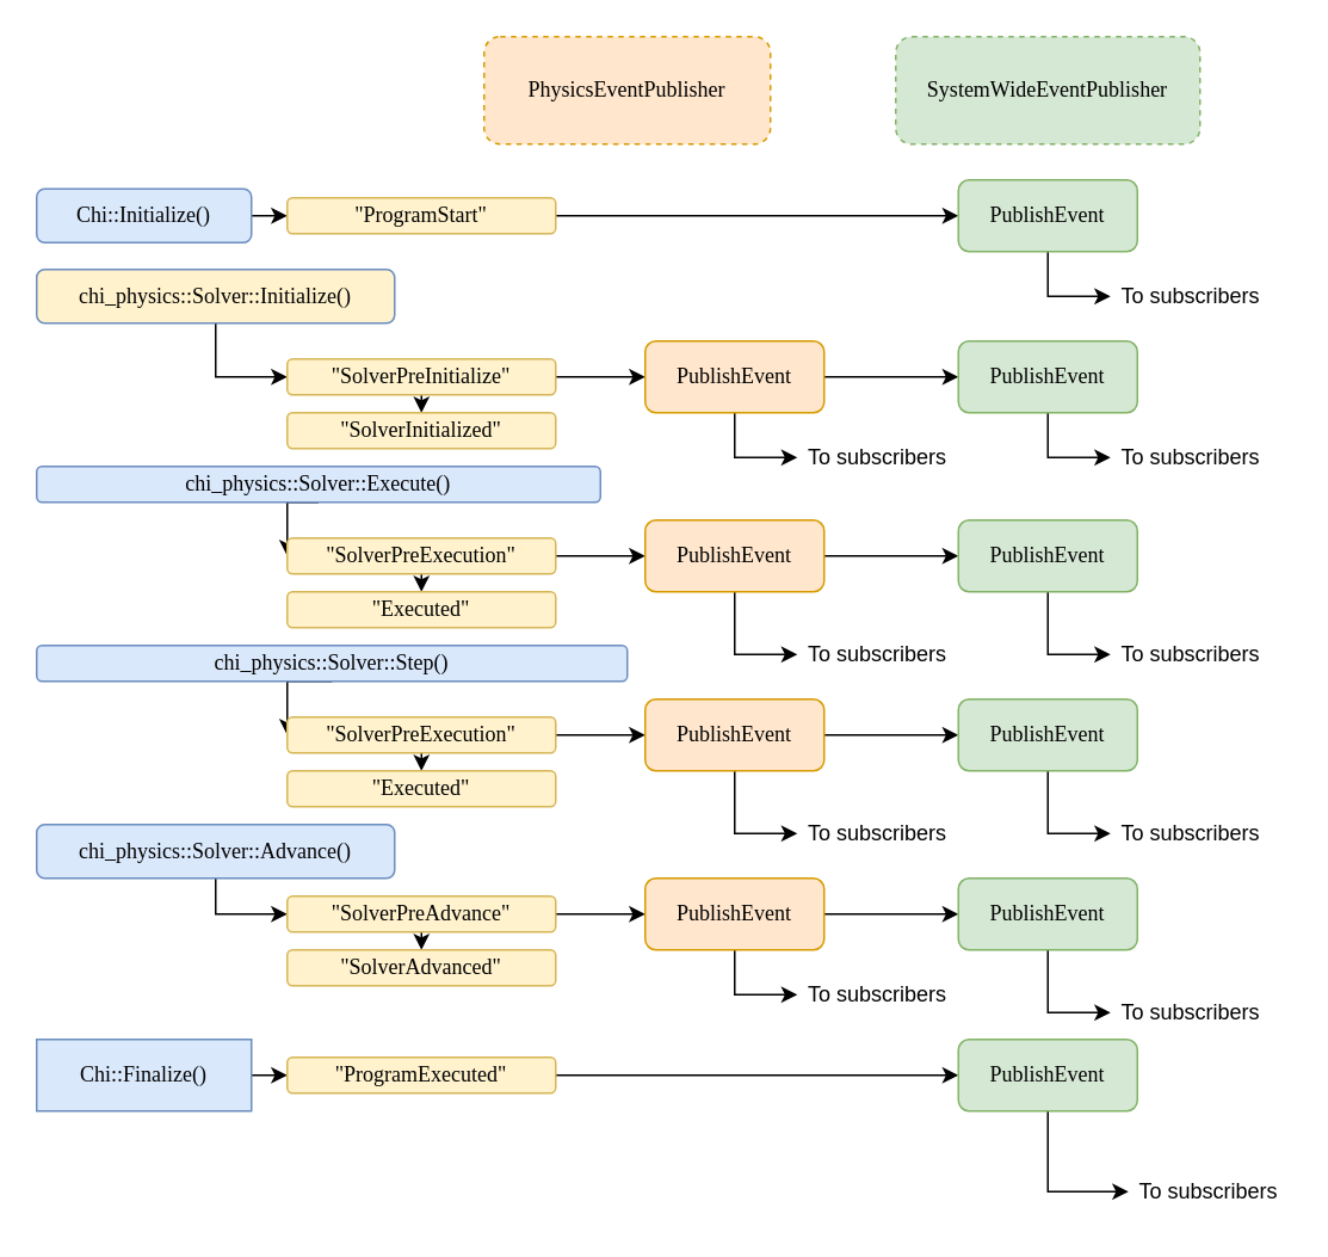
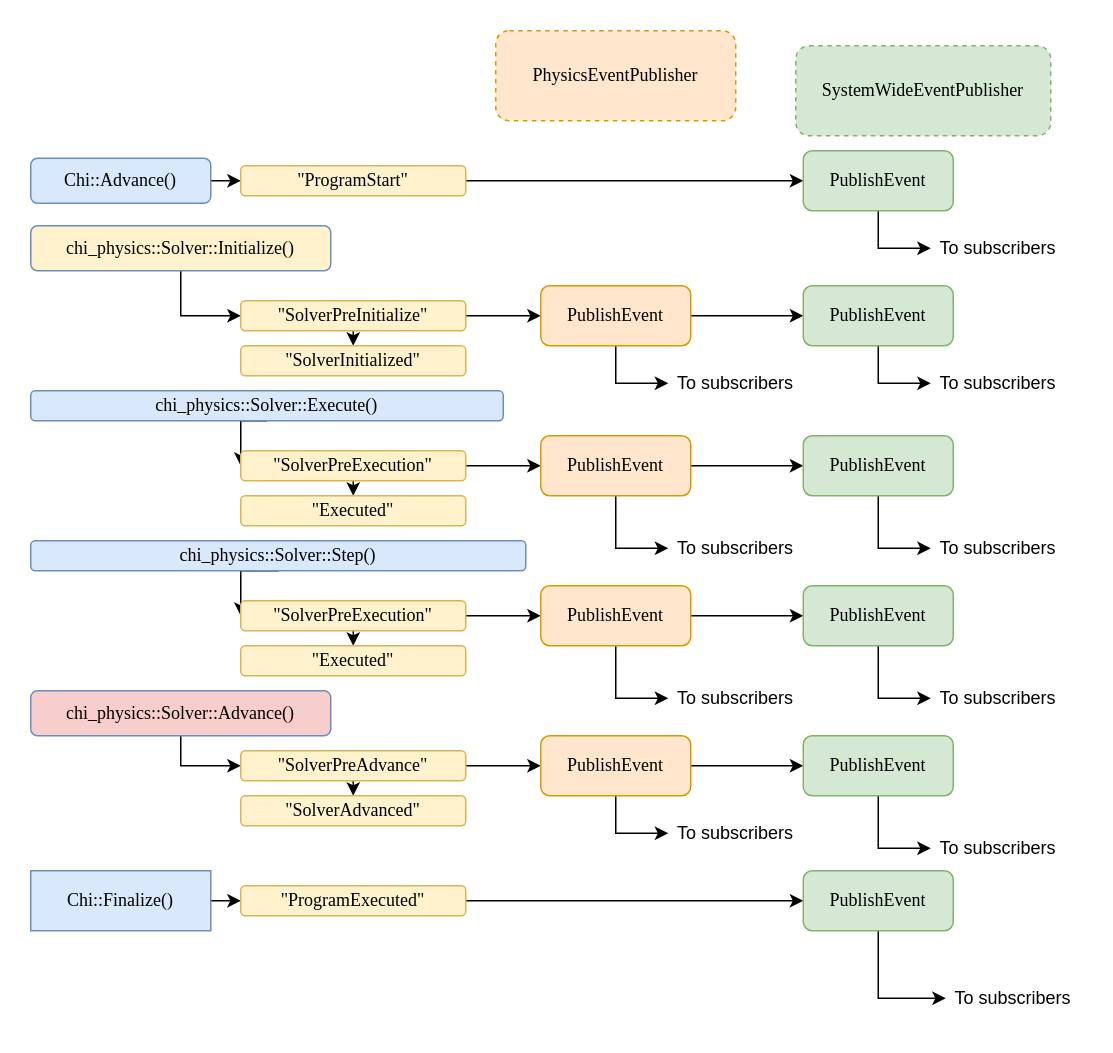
  <mxCell id="0" />
  <mxCell id="1" parent="0" />
- <mxCell id="2" value="SystemWideEventPublisher" style="rounded=1;whiteSpace=wrap;html=1;fontFamily=Comic Sans MS;dashed=1;fillColor=#d5e8d4;strokeColor=#82b366;" vertex="1" parent="1"><mxGeometry x="500" y="20" width="170" height="60" as="geometry" /></mxCell>
+ <mxCell id="2" value="SystemWideEventPublisher" style="rounded=1;whiteSpace=wrap;html=1;fontFamily=Comic Sans MS;dashed=1;fillColor=#d5e8d4;strokeColor=#82b366;" vertex="1" parent="1"><mxGeometry x="530" y="30" width="170" height="60" as="geometry" /></mxCell>
  <mxCell id="3" style="edgeStyle=orthogonalEdgeStyle;rounded=0;orthogonalLoop=1;jettySize=auto;html=1;exitX=1;exitY=0.5;exitDx=0;exitDy=0;entryX=0;entryY=0.5;entryDx=0;entryDy=0;" edge="1" parent="1" source="4" target="8"><mxGeometry relative="1" as="geometry" /></mxCell>
- <mxCell id="4" value="Chi::Initialize()" style="rounded=1;whiteSpace=wrap;html=1;fontFamily=Comic Sans MS;fillColor=#dae8fc;strokeColor=#6c8ebf;" vertex="1" parent="1"><mxGeometry x="20" y="105" width="120" height="30" as="geometry" /></mxCell>
+ <mxCell id="4" value="Chi::Advance()" style="rounded=1;whiteSpace=wrap;html=1;fontFamily=Comic Sans MS;fillColor=#dae8fc;strokeColor=#6c8ebf;" vertex="1" parent="1"><mxGeometry x="20" y="105" width="120" height="30" as="geometry" /></mxCell>
  <mxCell id="5" style="edgeStyle=orthogonalEdgeStyle;rounded=0;orthogonalLoop=1;jettySize=auto;html=1;exitX=1;exitY=0.5;exitDx=0;exitDy=0;entryX=0;entryY=0.5;entryDx=0;entryDy=0;" edge="1" parent="1" source="6" target="12"><mxGeometry relative="1" as="geometry" /></mxCell>
  <mxCell id="6" value="Chi::Finalize()" style="whiteSpace=wrap;html=1;fontFamily=Comic Sans MS;fillColor=#dae8fc;strokeColor=#6c8ebf;rounded=0;" vertex="1" parent="1"><mxGeometry x="20" y="580" width="120" height="40" as="geometry" /></mxCell>
  <mxCell id="7" style="edgeStyle=orthogonalEdgeStyle;rounded=0;orthogonalLoop=1;jettySize=auto;html=1;exitX=1;exitY=0.5;exitDx=0;exitDy=0;entryX=0;entryY=0.5;entryDx=0;entryDy=0;" edge="1" parent="1" source="8" target="10"><mxGeometry relative="1" as="geometry" /></mxCell>
  <mxCell id="8" value="&quot;ProgramStart&quot;" style="rounded=1;whiteSpace=wrap;html=1;fontFamily=Comic Sans MS;fillColor=#fff2cc;strokeColor=#d6b656;" vertex="1" parent="1"><mxGeometry x="160" y="110" width="150" height="20" as="geometry" /></mxCell>
  <mxCell id="9" style="edgeStyle=orthogonalEdgeStyle;rounded=0;orthogonalLoop=1;jettySize=auto;html=1;exitX=0.5;exitY=1;exitDx=0;exitDy=0;entryX=0;entryY=0.5;entryDx=0;entryDy=0;" edge="1" parent="1" source="10" target="64"><mxGeometry relative="1" as="geometry" /></mxCell>
  <mxCell id="10" value="PublishEvent" style="rounded=1;whiteSpace=wrap;html=1;fontFamily=Comic Sans MS;fillColor=#d5e8d4;strokeColor=#82b366;" vertex="1" parent="1"><mxGeometry x="535" y="100" width="100" height="40" as="geometry" /></mxCell>
  <mxCell id="11" style="edgeStyle=orthogonalEdgeStyle;rounded=0;orthogonalLoop=1;jettySize=auto;html=1;exitX=1;exitY=0.5;exitDx=0;exitDy=0;" edge="1" parent="1" source="12" target="51"><mxGeometry relative="1" as="geometry" /></mxCell>
  <mxCell id="12" value="&quot;ProgramExecuted&quot;" style="rounded=1;whiteSpace=wrap;html=1;fontFamily=Comic Sans MS;fillColor=#fff2cc;strokeColor=#d6b656;" vertex="1" parent="1"><mxGeometry x="160" y="590" width="150" height="20" as="geometry" /></mxCell>
- <mxCell id="13" value="PhysicsEventPublisher" style="rounded=1;whiteSpace=wrap;html=1;fontFamily=Comic Sans MS;dashed=1;fillColor=#ffe6cc;strokeColor=#d79b00;" vertex="1" parent="1"><mxGeometry x="270" y="20" width="160" height="60" as="geometry" /></mxCell>
+ <mxCell id="13" value="PhysicsEventPublisher" style="rounded=1;whiteSpace=wrap;html=1;fontFamily=Comic Sans MS;dashed=1;fillColor=#ffe6cc;strokeColor=#d79b00;" vertex="1" parent="1"><mxGeometry x="330" y="20" width="160" height="60" as="geometry" /></mxCell>
  <mxCell id="14" style="edgeStyle=orthogonalEdgeStyle;rounded=0;orthogonalLoop=1;jettySize=auto;html=1;exitX=0.5;exitY=1;exitDx=0;exitDy=0;entryX=0;entryY=0.5;entryDx=0;entryDy=0;" edge="1" parent="1" source="15" target="24"><mxGeometry relative="1" as="geometry" /></mxCell>
  <mxCell id="15" value="chi_physics::Solver::Initialize()" style="rounded=1;whiteSpace=wrap;html=1;fontFamily=Comic Sans MS;fillColor=#fff2cc;strokeColor=#6c8ebf;" vertex="1" parent="1"><mxGeometry x="20" y="150" width="200" height="30" as="geometry" /></mxCell>
  <mxCell id="16" style="edgeStyle=orthogonalEdgeStyle;rounded=0;orthogonalLoop=1;jettySize=auto;html=1;exitX=0.5;exitY=1;exitDx=0;exitDy=0;entryX=0;entryY=0.5;entryDx=0;entryDy=0;" edge="1" parent="1" source="17" target="31"><mxGeometry relative="1" as="geometry" /></mxCell>
  <mxCell id="17" value="chi_physics::Solver::Execute()" style="rounded=1;whiteSpace=wrap;html=1;fontFamily=Comic Sans MS;fillColor=#dae8fc;strokeColor=#6c8ebf;" vertex="1" parent="1"><mxGeometry x="20" y="260" width="315" height="20" as="geometry" /></mxCell>
  <mxCell id="18" style="edgeStyle=orthogonalEdgeStyle;rounded=0;orthogonalLoop=1;jettySize=auto;html=1;exitX=0.5;exitY=1;exitDx=0;exitDy=0;entryX=0;entryY=0.5;entryDx=0;entryDy=0;" edge="1" parent="1" source="19" target="38"><mxGeometry relative="1" as="geometry" /></mxCell>
  <mxCell id="19" value="chi_physics::Solver::Step()" style="rounded=1;whiteSpace=wrap;html=1;fontFamily=Comic Sans MS;fillColor=#dae8fc;strokeColor=#6c8ebf;" vertex="1" parent="1"><mxGeometry x="20" y="360" width="330" height="20" as="geometry" /></mxCell>
  <mxCell id="20" style="edgeStyle=orthogonalEdgeStyle;rounded=0;orthogonalLoop=1;jettySize=auto;html=1;exitX=0.5;exitY=1;exitDx=0;exitDy=0;entryX=0;entryY=0.5;entryDx=0;entryDy=0;" edge="1" parent="1" source="21" target="45"><mxGeometry relative="1" as="geometry" /></mxCell>
- <mxCell id="21" value="chi_physics::Solver::Advance()" style="rounded=1;whiteSpace=wrap;html=1;fontFamily=Comic Sans MS;fillColor=#dae8fc;strokeColor=#6c8ebf;" vertex="1" parent="1"><mxGeometry x="20" y="460" width="200" height="30" as="geometry" /></mxCell>
+ <mxCell id="21" value="chi_physics::Solver::Advance()" style="rounded=1;whiteSpace=wrap;html=1;fontFamily=Comic Sans MS;fillColor=#f8cecc;strokeColor=#6c8ebf;" vertex="1" parent="1"><mxGeometry x="20" y="460" width="200" height="30" as="geometry" /></mxCell>
  <mxCell id="22" style="edgeStyle=orthogonalEdgeStyle;rounded=0;orthogonalLoop=1;jettySize=auto;html=1;exitX=0.5;exitY=1;exitDx=0;exitDy=0;entryX=0.5;entryY=0;entryDx=0;entryDy=0;" edge="1" parent="1" source="24" target="25"><mxGeometry relative="1" as="geometry" /></mxCell>
  <mxCell id="23" style="edgeStyle=orthogonalEdgeStyle;rounded=0;orthogonalLoop=1;jettySize=auto;html=1;exitX=1;exitY=0.5;exitDx=0;exitDy=0;entryX=0;entryY=0.5;entryDx=0;entryDy=0;" edge="1" parent="1" source="24" target="28"><mxGeometry relative="1" as="geometry" /></mxCell>
  <mxCell id="24" value="&quot;SolverPreInitialize&quot;" style="rounded=1;whiteSpace=wrap;html=1;fontFamily=Comic Sans MS;fillColor=#fff2cc;strokeColor=#d6b656;" vertex="1" parent="1"><mxGeometry x="160" y="200" width="150" height="20" as="geometry" /></mxCell>
  <mxCell id="25" value="&quot;SolverInitialized&quot;" style="rounded=1;whiteSpace=wrap;html=1;fontFamily=Comic Sans MS;fillColor=#fff2cc;strokeColor=#d6b656;" vertex="1" parent="1"><mxGeometry x="160" y="230" width="150" height="20" as="geometry" /></mxCell>
  <mxCell id="26" style="edgeStyle=orthogonalEdgeStyle;rounded=0;orthogonalLoop=1;jettySize=auto;html=1;exitX=1;exitY=0.5;exitDx=0;exitDy=0;" edge="1" parent="1" source="28" target="59"><mxGeometry relative="1" as="geometry" /></mxCell>
  <mxCell id="27" style="edgeStyle=orthogonalEdgeStyle;rounded=0;orthogonalLoop=1;jettySize=auto;html=1;exitX=0.5;exitY=1;exitDx=0;exitDy=0;entryX=0;entryY=0.5;entryDx=0;entryDy=0;" edge="1" parent="1" source="28" target="60"><mxGeometry relative="1" as="geometry" /></mxCell>
  <mxCell id="28" value="PublishEvent" style="rounded=1;whiteSpace=wrap;html=1;fontFamily=Comic Sans MS;fillColor=#ffe6cc;strokeColor=#d79b00;" vertex="1" parent="1"><mxGeometry x="360" y="190" width="100" height="40" as="geometry" /></mxCell>
  <mxCell id="29" style="edgeStyle=orthogonalEdgeStyle;rounded=0;orthogonalLoop=1;jettySize=auto;html=1;exitX=0.5;exitY=1;exitDx=0;exitDy=0;entryX=0.5;entryY=0;entryDx=0;entryDy=0;" edge="1" parent="1" source="31" target="32"><mxGeometry relative="1" as="geometry" /></mxCell>
  <mxCell id="30" style="edgeStyle=orthogonalEdgeStyle;rounded=0;orthogonalLoop=1;jettySize=auto;html=1;exitX=1;exitY=0.5;exitDx=0;exitDy=0;" edge="1" parent="1" source="31" target="35"><mxGeometry relative="1" as="geometry" /></mxCell>
  <mxCell id="31" value="&quot;SolverPreExecution&quot;" style="rounded=1;whiteSpace=wrap;html=1;fontFamily=Comic Sans MS;fillColor=#fff2cc;strokeColor=#d6b656;" vertex="1" parent="1"><mxGeometry x="160" y="300" width="150" height="20" as="geometry" /></mxCell>
  <mxCell id="32" value="&quot;Executed&quot;" style="rounded=1;whiteSpace=wrap;html=1;fontFamily=Comic Sans MS;fillColor=#fff2cc;strokeColor=#d6b656;" vertex="1" parent="1"><mxGeometry x="160" y="330" width="150" height="20" as="geometry" /></mxCell>
  <mxCell id="33" style="edgeStyle=orthogonalEdgeStyle;rounded=0;orthogonalLoop=1;jettySize=auto;html=1;exitX=1;exitY=0.5;exitDx=0;exitDy=0;entryX=0;entryY=0.5;entryDx=0;entryDy=0;" edge="1" parent="1" source="35" target="57"><mxGeometry relative="1" as="geometry" /></mxCell>
  <mxCell id="34" style="edgeStyle=orthogonalEdgeStyle;rounded=0;orthogonalLoop=1;jettySize=auto;html=1;exitX=0.5;exitY=1;exitDx=0;exitDy=0;entryX=0;entryY=0.5;entryDx=0;entryDy=0;" edge="1" parent="1" source="35" target="61"><mxGeometry relative="1" as="geometry" /></mxCell>
  <mxCell id="35" value="PublishEvent" style="rounded=1;whiteSpace=wrap;html=1;fontFamily=Comic Sans MS;fillColor=#ffe6cc;strokeColor=#d79b00;" vertex="1" parent="1"><mxGeometry x="360" y="290" width="100" height="40" as="geometry" /></mxCell>
  <mxCell id="36" style="edgeStyle=orthogonalEdgeStyle;rounded=0;orthogonalLoop=1;jettySize=auto;html=1;exitX=0.5;exitY=1;exitDx=0;exitDy=0;entryX=0.5;entryY=0;entryDx=0;entryDy=0;" edge="1" parent="1" source="38" target="39"><mxGeometry relative="1" as="geometry" /></mxCell>
  <mxCell id="37" style="edgeStyle=orthogonalEdgeStyle;rounded=0;orthogonalLoop=1;jettySize=auto;html=1;exitX=1;exitY=0.5;exitDx=0;exitDy=0;entryX=0;entryY=0.5;entryDx=0;entryDy=0;" edge="1" parent="1" source="38" target="42"><mxGeometry relative="1" as="geometry" /></mxCell>
  <mxCell id="38" value="&quot;SolverPreExecution&quot;" style="rounded=1;whiteSpace=wrap;html=1;fontFamily=Comic Sans MS;fillColor=#fff2cc;strokeColor=#d6b656;" vertex="1" parent="1"><mxGeometry x="160" y="400" width="150" height="20" as="geometry" /></mxCell>
  <mxCell id="39" value="&quot;Executed&quot;" style="rounded=1;whiteSpace=wrap;html=1;fontFamily=Comic Sans MS;fillColor=#fff2cc;strokeColor=#d6b656;" vertex="1" parent="1"><mxGeometry x="160" y="430" width="150" height="20" as="geometry" /></mxCell>
  <mxCell id="40" style="edgeStyle=orthogonalEdgeStyle;rounded=0;orthogonalLoop=1;jettySize=auto;html=1;exitX=1;exitY=0.5;exitDx=0;exitDy=0;entryX=0;entryY=0.5;entryDx=0;entryDy=0;" edge="1" parent="1" source="42" target="55"><mxGeometry relative="1" as="geometry" /></mxCell>
  <mxCell id="41" style="edgeStyle=orthogonalEdgeStyle;rounded=0;orthogonalLoop=1;jettySize=auto;html=1;exitX=0.5;exitY=1;exitDx=0;exitDy=0;entryX=0;entryY=0.5;entryDx=0;entryDy=0;" edge="1" parent="1" source="42" target="62"><mxGeometry relative="1" as="geometry" /></mxCell>
  <mxCell id="42" value="PublishEvent" style="rounded=1;whiteSpace=wrap;html=1;fontFamily=Comic Sans MS;fillColor=#ffe6cc;strokeColor=#d79b00;" vertex="1" parent="1"><mxGeometry x="360" y="390" width="100" height="40" as="geometry" /></mxCell>
  <mxCell id="43" style="edgeStyle=orthogonalEdgeStyle;rounded=0;orthogonalLoop=1;jettySize=auto;html=1;exitX=0.5;exitY=1;exitDx=0;exitDy=0;entryX=0.5;entryY=0;entryDx=0;entryDy=0;" edge="1" parent="1" source="45" target="46"><mxGeometry relative="1" as="geometry" /></mxCell>
  <mxCell id="44" style="edgeStyle=orthogonalEdgeStyle;rounded=0;orthogonalLoop=1;jettySize=auto;html=1;exitX=1;exitY=0.5;exitDx=0;exitDy=0;entryX=0;entryY=0.5;entryDx=0;entryDy=0;" edge="1" parent="1" source="45" target="49"><mxGeometry relative="1" as="geometry" /></mxCell>
  <mxCell id="45" value="&quot;SolverPreAdvance&quot;" style="rounded=1;whiteSpace=wrap;html=1;fontFamily=Comic Sans MS;fillColor=#fff2cc;strokeColor=#d6b656;" vertex="1" parent="1"><mxGeometry x="160" y="500" width="150" height="20" as="geometry" /></mxCell>
  <mxCell id="46" value="&quot;SolverAdvanced&quot;" style="rounded=1;whiteSpace=wrap;html=1;fontFamily=Comic Sans MS;fillColor=#fff2cc;strokeColor=#d6b656;" vertex="1" parent="1"><mxGeometry x="160" y="530" width="150" height="20" as="geometry" /></mxCell>
  <mxCell id="47" style="edgeStyle=orthogonalEdgeStyle;rounded=0;orthogonalLoop=1;jettySize=auto;html=1;exitX=1;exitY=0.5;exitDx=0;exitDy=0;entryX=0;entryY=0.5;entryDx=0;entryDy=0;" edge="1" parent="1" source="49" target="53"><mxGeometry relative="1" as="geometry" /></mxCell>
  <mxCell id="48" style="edgeStyle=orthogonalEdgeStyle;rounded=0;orthogonalLoop=1;jettySize=auto;html=1;exitX=0.5;exitY=1;exitDx=0;exitDy=0;entryX=0;entryY=0.5;entryDx=0;entryDy=0;" edge="1" parent="1" source="49" target="63"><mxGeometry relative="1" as="geometry" /></mxCell>
  <mxCell id="49" value="PublishEvent" style="rounded=1;whiteSpace=wrap;html=1;fontFamily=Comic Sans MS;fillColor=#ffe6cc;strokeColor=#d79b00;" vertex="1" parent="1"><mxGeometry x="360" y="490" width="100" height="40" as="geometry" /></mxCell>
  <mxCell id="50" style="edgeStyle=orthogonalEdgeStyle;rounded=0;orthogonalLoop=1;jettySize=auto;html=1;exitX=0.5;exitY=1;exitDx=0;exitDy=0;entryX=0;entryY=0.5;entryDx=0;entryDy=0;" edge="1" parent="1" source="51" target="69"><mxGeometry relative="1" as="geometry" /></mxCell>
  <mxCell id="51" value="PublishEvent" style="rounded=1;whiteSpace=wrap;html=1;fontFamily=Comic Sans MS;fillColor=#d5e8d4;strokeColor=#82b366;" vertex="1" parent="1"><mxGeometry x="535" y="580" width="100" height="40" as="geometry" /></mxCell>
  <mxCell id="52" style="edgeStyle=orthogonalEdgeStyle;rounded=0;orthogonalLoop=1;jettySize=auto;html=1;exitX=0.5;exitY=1;exitDx=0;exitDy=0;entryX=0;entryY=0.5;entryDx=0;entryDy=0;" edge="1" parent="1" source="53" target="68"><mxGeometry relative="1" as="geometry" /></mxCell>
  <mxCell id="53" value="PublishEvent" style="rounded=1;whiteSpace=wrap;html=1;fontFamily=Comic Sans MS;fillColor=#d5e8d4;strokeColor=#82b366;" vertex="1" parent="1"><mxGeometry x="535" y="490" width="100" height="40" as="geometry" /></mxCell>
  <mxCell id="54" style="edgeStyle=orthogonalEdgeStyle;rounded=0;orthogonalLoop=1;jettySize=auto;html=1;exitX=0.5;exitY=1;exitDx=0;exitDy=0;entryX=0;entryY=0.5;entryDx=0;entryDy=0;" edge="1" parent="1" source="55" target="67"><mxGeometry relative="1" as="geometry" /></mxCell>
  <mxCell id="55" value="PublishEvent" style="rounded=1;whiteSpace=wrap;html=1;fontFamily=Comic Sans MS;fillColor=#d5e8d4;strokeColor=#82b366;" vertex="1" parent="1"><mxGeometry x="535" y="390" width="100" height="40" as="geometry" /></mxCell>
  <mxCell id="56" style="edgeStyle=orthogonalEdgeStyle;rounded=0;orthogonalLoop=1;jettySize=auto;html=1;exitX=0.5;exitY=1;exitDx=0;exitDy=0;entryX=0;entryY=0.5;entryDx=0;entryDy=0;" edge="1" parent="1" source="57" target="66"><mxGeometry relative="1" as="geometry" /></mxCell>
  <mxCell id="57" value="PublishEvent" style="rounded=1;whiteSpace=wrap;html=1;fontFamily=Comic Sans MS;fillColor=#d5e8d4;strokeColor=#82b366;" vertex="1" parent="1"><mxGeometry x="535" y="290" width="100" height="40" as="geometry" /></mxCell>
  <mxCell id="58" style="edgeStyle=orthogonalEdgeStyle;rounded=0;orthogonalLoop=1;jettySize=auto;html=1;exitX=0.5;exitY=1;exitDx=0;exitDy=0;entryX=0;entryY=0.5;entryDx=0;entryDy=0;" edge="1" parent="1" source="59" target="65"><mxGeometry relative="1" as="geometry" /></mxCell>
  <mxCell id="59" value="PublishEvent" style="rounded=1;whiteSpace=wrap;html=1;fontFamily=Comic Sans MS;fillColor=#d5e8d4;strokeColor=#82b366;" vertex="1" parent="1"><mxGeometry x="535" y="190" width="100" height="40" as="geometry" /></mxCell>
  <mxCell id="60" value="To subscribers" style="text;html=1;strokeColor=none;fillColor=none;align=center;verticalAlign=middle;whiteSpace=wrap;rounded=0;" vertex="1" parent="1"><mxGeometry x="445" y="240" width="90" height="30" as="geometry" /></mxCell>
  <mxCell id="61" value="To subscribers" style="text;html=1;strokeColor=none;fillColor=none;align=center;verticalAlign=middle;whiteSpace=wrap;rounded=0;" vertex="1" parent="1"><mxGeometry x="445" y="350" width="90" height="30" as="geometry" /></mxCell>
  <mxCell id="62" value="To subscribers" style="text;html=1;strokeColor=none;fillColor=none;align=center;verticalAlign=middle;whiteSpace=wrap;rounded=0;" vertex="1" parent="1"><mxGeometry x="445" y="450" width="90" height="30" as="geometry" /></mxCell>
  <mxCell id="63" value="To subscribers" style="text;html=1;strokeColor=none;fillColor=none;align=center;verticalAlign=middle;whiteSpace=wrap;rounded=0;" vertex="1" parent="1"><mxGeometry x="445" y="540" width="90" height="30" as="geometry" /></mxCell>
  <mxCell id="64" value="To subscribers" style="text;html=1;strokeColor=none;fillColor=none;align=center;verticalAlign=middle;whiteSpace=wrap;rounded=0;" vertex="1" parent="1"><mxGeometry x="620" y="150" width="90" height="30" as="geometry" /></mxCell>
  <mxCell id="65" value="To subscribers" style="text;html=1;strokeColor=none;fillColor=none;align=center;verticalAlign=middle;whiteSpace=wrap;rounded=0;" vertex="1" parent="1"><mxGeometry x="620" y="240" width="90" height="30" as="geometry" /></mxCell>
  <mxCell id="66" value="To subscribers" style="text;html=1;strokeColor=none;fillColor=none;align=center;verticalAlign=middle;whiteSpace=wrap;rounded=0;" vertex="1" parent="1"><mxGeometry x="620" y="350" width="90" height="30" as="geometry" /></mxCell>
  <mxCell id="67" value="To subscribers" style="text;html=1;strokeColor=none;fillColor=none;align=center;verticalAlign=middle;whiteSpace=wrap;rounded=0;" vertex="1" parent="1"><mxGeometry x="620" y="450" width="90" height="30" as="geometry" /></mxCell>
  <mxCell id="68" value="To subscribers" style="text;html=1;strokeColor=none;fillColor=none;align=center;verticalAlign=middle;whiteSpace=wrap;rounded=0;" vertex="1" parent="1"><mxGeometry x="620" y="550" width="90" height="30" as="geometry" /></mxCell>
  <mxCell id="69" value="To subscribers" style="text;html=1;strokeColor=none;fillColor=none;align=center;verticalAlign=middle;whiteSpace=wrap;rounded=0;" vertex="1" parent="1"><mxGeometry x="630" y="650" width="90" height="30" as="geometry" /></mxCell>
